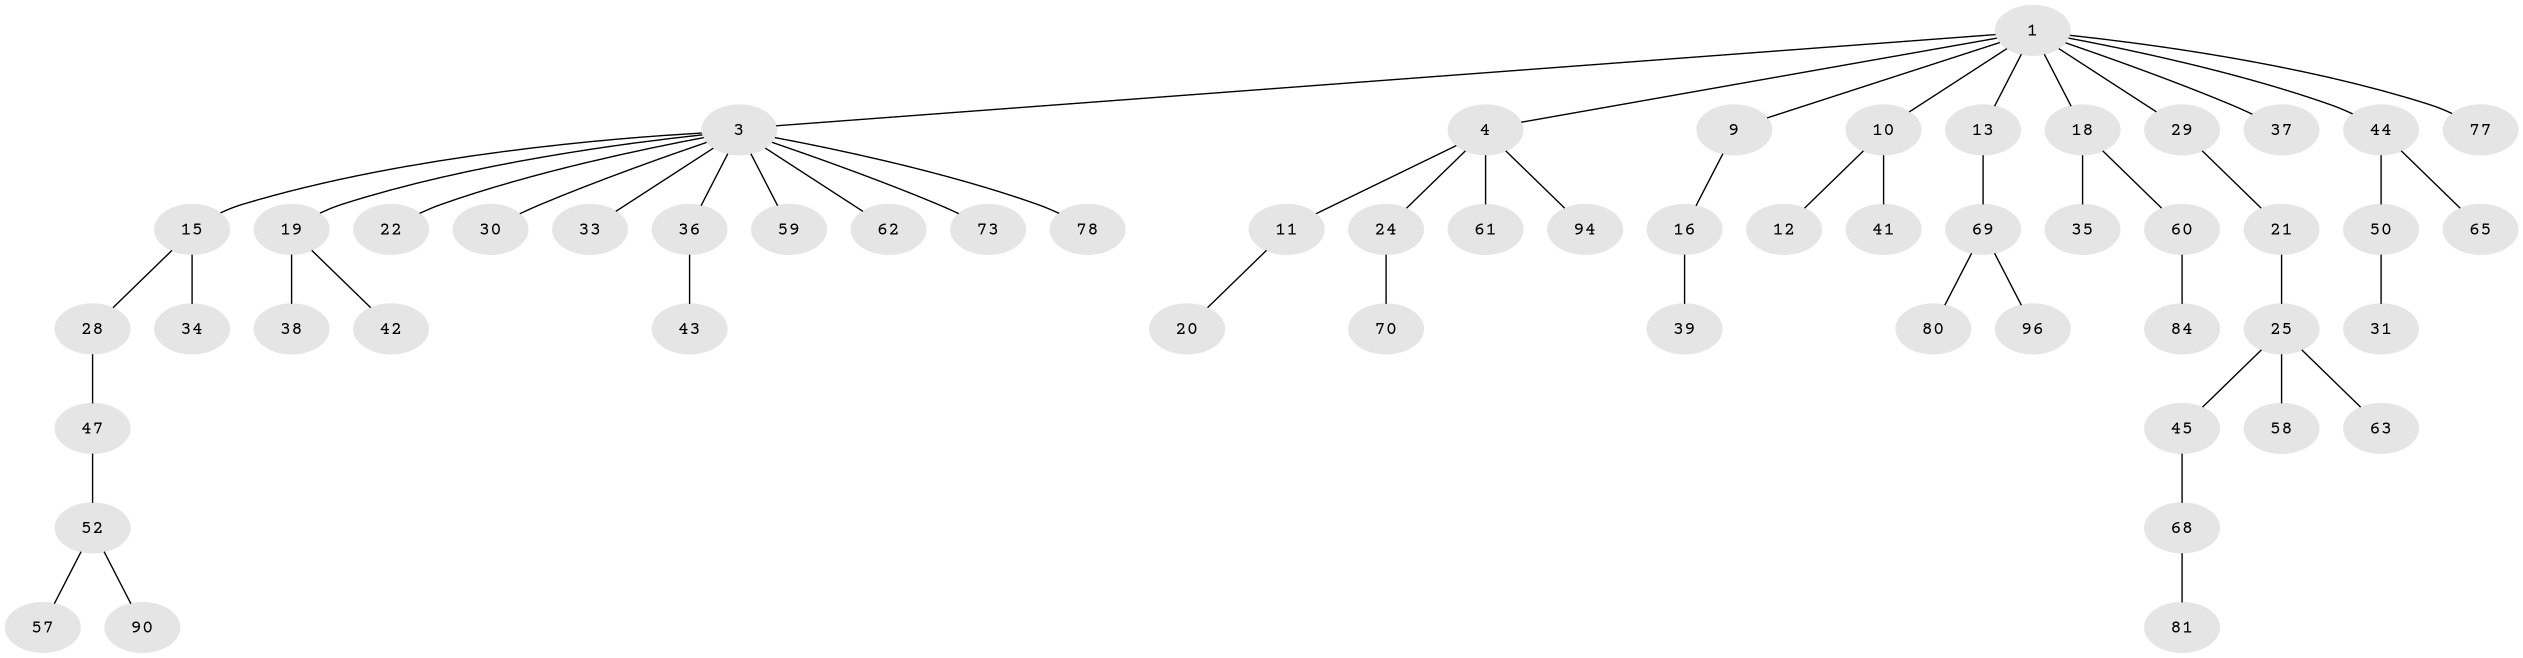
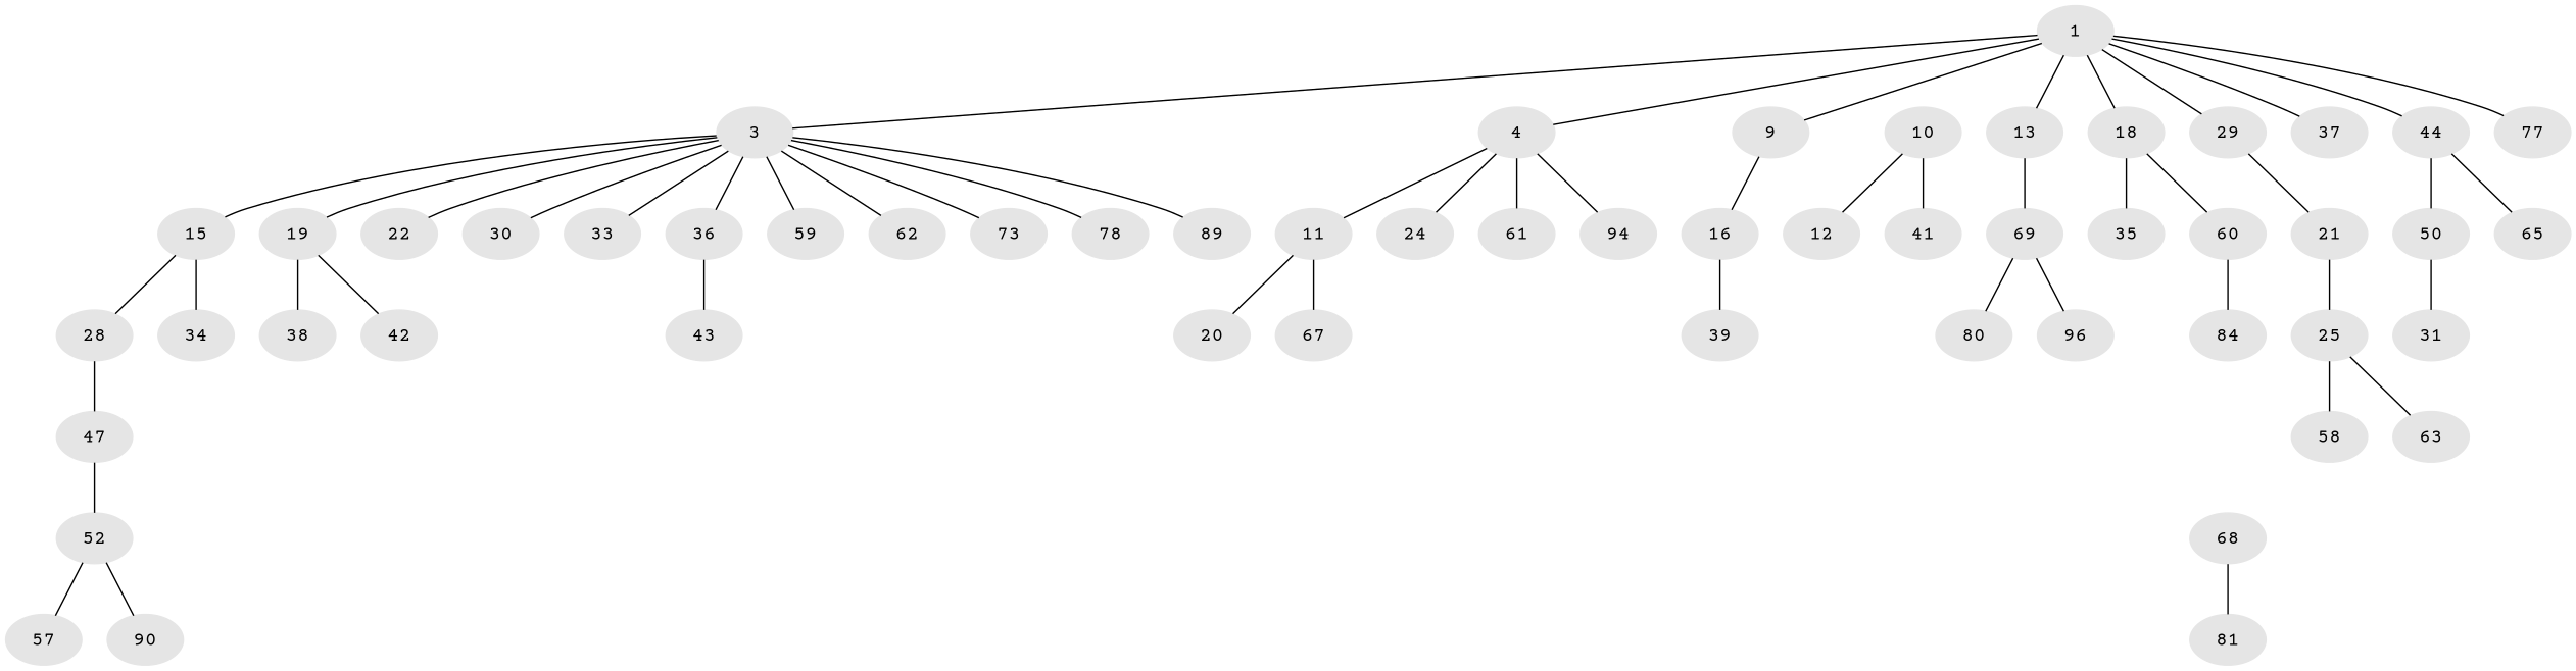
  graph {
    fontname="Courier Prime"
    node [color=gray90 fontname="Courier Prime" style=filled]
    edge [fontname="Courier Prime"]
    1 [super="+2"]
    3 [super="+26+7+5"]
    4 [super="+6"]
    9 [super="+23"]
    10 [super="+40+98+46"]
    13
    18 [super="+27+64+79"]
    29
    37 [super="+76"]
    44 [super="+49"]
    77
    15
    19 [super="+71"]
    22
    30
    33
    36 [super="+55+66"]
    59
    62
    73
    78
+   89
    11 [super="+17"]
    24 [super="+48"]
    61
    94 [super="+99"]
    16
    12
    41
    69
    35
    60
    21
    50
    65
    28 [super="+91+31"]
    34
    38
    42
    43 [super="+93"]
    20 [super="+85+88"]
-   70
+   67 [super="+72+82"]
    39
    80
    96
    47
    25 [super="+32"]
    84
-   45
    58
    63
    68
    52
    n55 [label=31 super="+56"]
    81
    57
    90
    1 -- 3
    1 -- 4
    1 -- 9
-   1 -- 10
    1 -- 13
    1 -- 18
    1 -- 29
    1 -- 37
    1 -- 44
    1 -- 77
    3 -- 15
    3 -- 19
    3 -- 22
    3 -- 30
    3 -- 33
    3 -- 36
    3 -- 59
    3 -- 62
    3 -- 73
    3 -- 78
+   3 -- 89
    4 -- 11
    4 -- 24
    4 -- 61
    4 -- 94
    9 -- 16
    10 -- 12
    10 -- 41
    13 -- 69
    18 -- 35
    18 -- 60
    29 -- 21
    44 -- 50
    44 -- 65
    15 -- 28
    15 -- 34
    19 -- 38
    19 -- 42
    36 -- 43
    11 -- 20
-   24 -- 70
+   11 -- 67
    16 -- 39
    69 -- 80
    69 -- 96
    60 -- 84
    21 -- 25
    50 -- n55
    28 -- 47
    47 -- 52
-   25 -- 45
    25 -- 58
    25 -- 63
-   45 -- 68
    68 -- 81
    52 -- 57
    52 -- 90
  }
